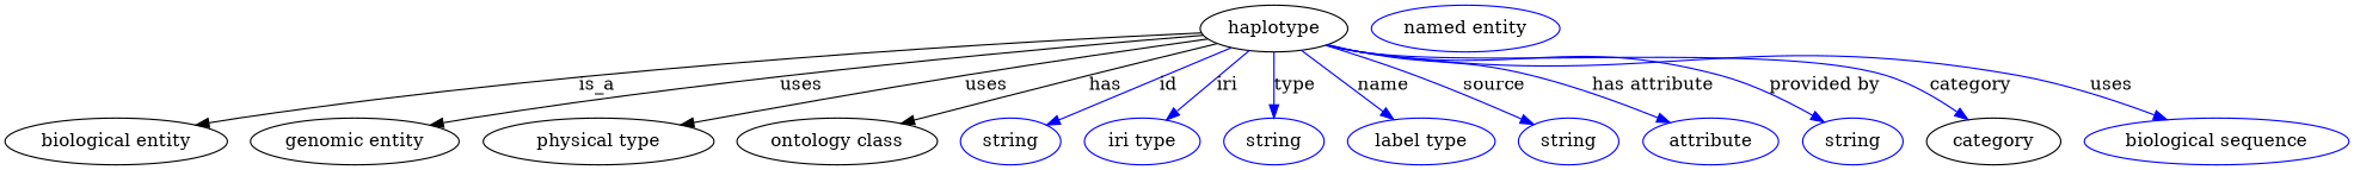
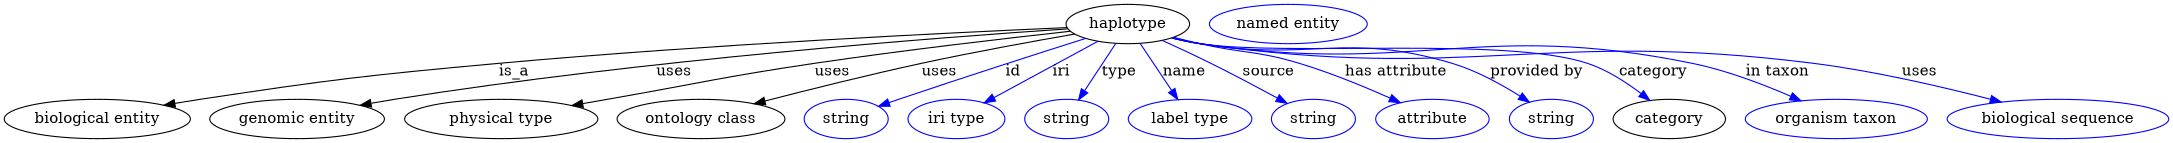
  digraph {
    node [color=blue]
    edge [color=blue style=solid]
    n1 [height=0.5 label=haplotype width=1.5707 color=""]
    "biological entity" [height=0.5 width=2.3651 color=""]
    "genomic entity" [height=0.5 width=2.2206 color=""]
    n4 [height=0.5 label="physical type" width=2.4553 color=""]
    "ontology class" [height=0.5 width=2.1304 color=""]
    n6 [height=0.5 label=string width=1.0652]
    n7 [height=0.5 label="iri type" width=1.2277]
    n8 [height=0.5 label=string width=1.0652]
    n9 [height=0.5 label="label type" width=1.5707]
    n10 [height=0.5 label=string width=1.0652]
    n11 [height=0.5 label=attribute width=1.4443]
    n12 [height=0.5 label=string width=1.0652]
    category [height=0.5 width=1.4263 color=""]
+   n14 [height=0.5 label="organism taxon" width=2.3109]
    n15 [height=0.5 label="biological sequence" width=2.8164]
    n16 [height=0.5 label="named entity" width=1.9318]
    n1 -> "biological entity" [label=is_a color="" style=""]
    n1 -> "genomic entity" [label=uses color="" style=""]
    n1 -> n4 [label=uses color="" style=""]
-   n1 -> "ontology class" [label=has color="" style=""]
+   n1 -> "ontology class" [label=uses color="" style=""]
    n1 -> n6 [label=id]
    n1 -> n7 [label=iri]
    n1 -> n8 [label=type]
    n1 -> n9 [label=name]
    n1 -> n10 [label=source]
    n1 -> n11 [label="has attribute"]
    n1 -> n12 [label="provided by"]
    n1 -> category [label=category]
+   n1 -> n14 [label="in taxon"]
    n1 -> n15 [label=uses]
  }
